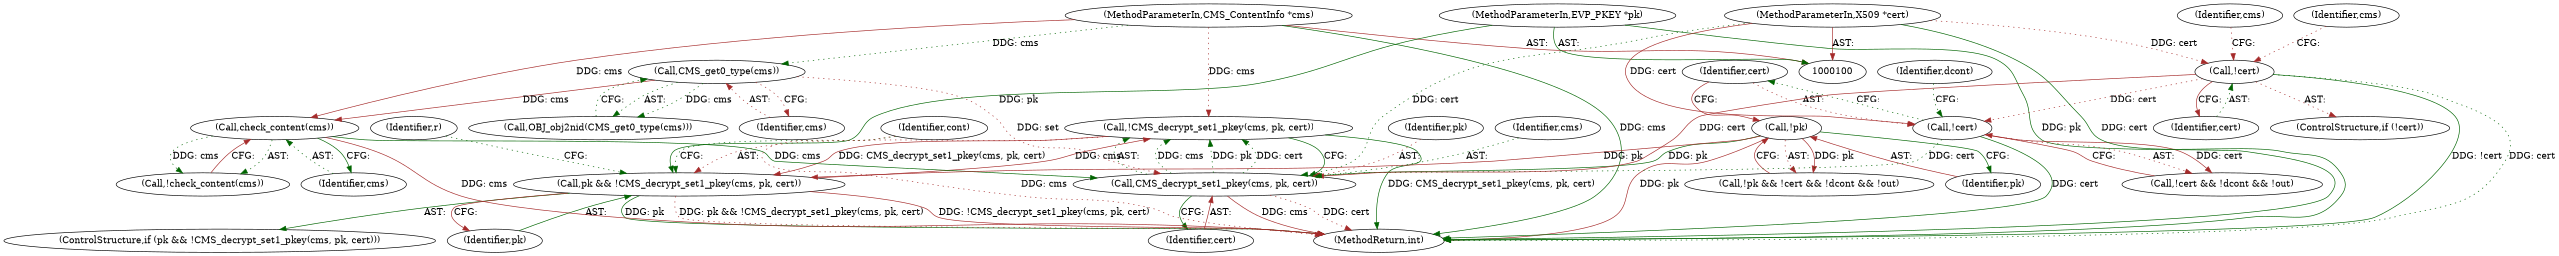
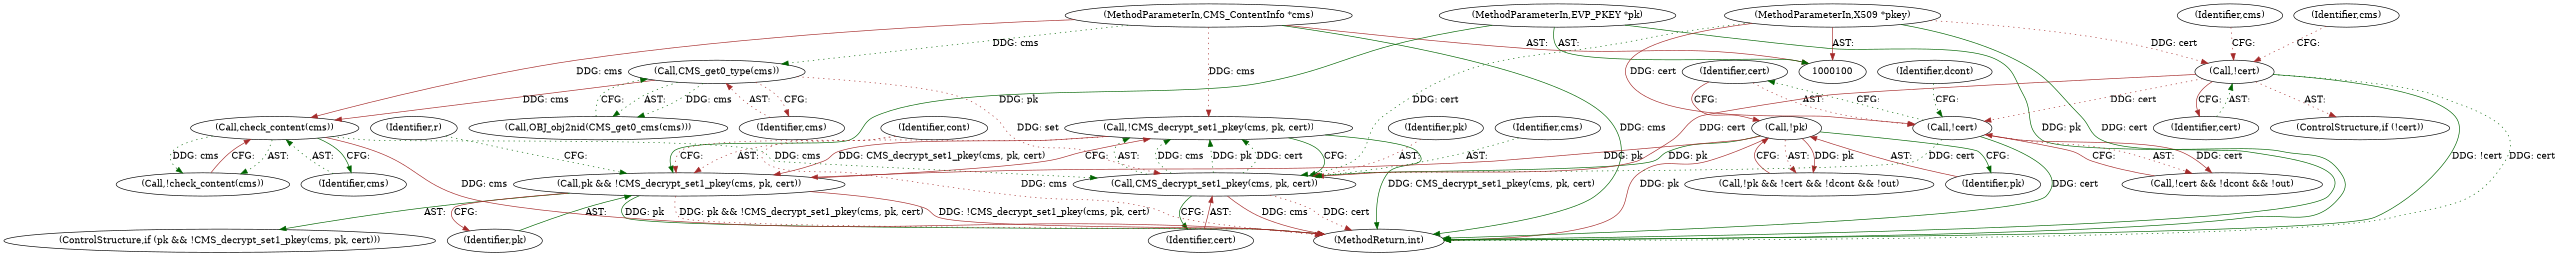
  digraph {
    edge [color=brown style=solid]
    n1 [label="(Call,!CMS_decrypt_set1_pkey(cms, pk, cert))"]
    n2 [label="(Call,CMS_decrypt_set1_pkey(cms, pk, cert))"]
    n3 [label="(Call,pk && !CMS_decrypt_set1_pkey(cms, pk, cert))"]
    n4 [label="(MethodReturn,int)"]
    n5 [label="(Identifier,cert)"]
    n6 [label="(ControlStructure,if (pk && !CMS_decrypt_set1_pkey(cms, pk, cert)))"]
    n7 [label="(Identifier,pk)"]
    n8 [label="(Call,CMS_get0_type(cms))"]
    n9 [label="(Call,check_content(cms))"]
    n10 [label="(Identifier,cms)"]
-   n11 [label="(Call,OBJ_obj2nid(CMS_get0_type(cms)))"]
+   n11 [label="(Call,OBJ_obj2nid(CMS_get0_cms(cms)))"]
    n12 [label="(Call,!check_content(cms))"]
    n13 [label="(Identifier,cms)"]
    n14 [label="(MethodParameterIn,CMS_ContentInfo *cms)"]
    1000100
    n16 [label="(Call,!pk)"]
    n17 [label="(Call,!pk && !cert && !dcont && !out)"]
    n18 [label="(Identifier,pk)"]
    n19 [label="(MethodParameterIn,EVP_PKEY *pk)"]
    n20 [label="(Call,!cert)"]
    n21 [label="(Call,!cert && !dcont && !out)"]
    n22 [label="(Identifier,cert)"]
    n23 [label="(Call,!cert)"]
    n24 [label="(Identifier,cert)"]
    n25 [label="(ControlStructure,if (!cert))"]
-   n26 [label="(MethodParameterIn,X509 *cert)"]
+   n26 [label="(MethodParameterIn,X509 *pkey)"]
    n27 [label="(Identifier,dcont)"]
    n28 [label="(Identifier,pk)"]
    n29 [label="(Identifier,cms)"]
    n30 [label="(Identifier,cont)"]
    n31 [label="(Identifier,cms)"]
    n32 [label="(Identifier,cms)"]
    n33 [label="(Identifier,r)"]
    n1 -> n2 [color=darkgreen label="CFG: "]
    n1 -> n3 [label="AST: " style=dotted]
    n1 -> n3 [label="DDG: CMS_decrypt_set1_pkey(cms, pk, cert)"]
    n1 -> n4 [color=darkgreen label="DDG: CMS_decrypt_set1_pkey(cms, pk, cert)"]
    n2 -> n1 [color=darkgreen label="AST: " style=dotted]
    n2 -> n1 [color=darkgreen label="DDG: cms" style=dotted]
    n2 -> n1 [color=darkgreen label="DDG: pk" style=dotted]
    n2 -> n1 [color=darkgreen label="DDG: cert" style=dotted]
    n2 -> n4 [label="DDG: cms"]
    n2 -> n4 [label="DDG: cert" style=dotted]
    n2 -> n5 [color=darkgreen label="CFG: "]
-   n3 -> n1 [label="DDG: cms"]
+   n3 -> n1 [label="CFG: "]
    n3 -> n4 [color=darkgreen label="DDG: pk"]
    n3 -> n4 [label="DDG: pk && !CMS_decrypt_set1_pkey(cms, pk, cert)" style=dotted]
    n3 -> n4 [label="DDG: !CMS_decrypt_set1_pkey(cms, pk, cert)"]
    n3 -> n6 [color=darkgreen label="AST: "]
    n3 -> n7 [label="CFG: "]
    n5 -> n2 [label="AST: "]
    n7 -> n3 [color=darkgreen label="AST: "]
    n8 -> n2 [label="DDG: set" style=dotted]
    n8 -> n9 [label="DDG: cms"]
    n8 -> n10 [label="CFG: " style=dotted]
    n8 -> n11 [color=darkgreen label="AST: " style=dotted]
    n8 -> n11 [color=darkgreen label="DDG: cms" style=dotted]
-   n9 -> n2 [color=darkgreen label="DDG: cms"]
+   n9 -> n2 [color=darkgreen label="DDG: cms" style=dotted]
    n9 -> n4 [label="DDG: cms"]
    n9 -> n12 [color=darkgreen label="AST: " style=dotted]
    n9 -> n12 [color=darkgreen label="DDG: cms" style=dotted]
    n9 -> n13 [color=darkgreen label="CFG: "]
    n10 -> n8 [label="AST: " style=dotted]
    n11 -> n8 [color=darkgreen label="CFG: " style=dotted]
    n12 -> n9 [label="CFG: "]
    n13 -> n9 [color=darkgreen label="AST: " style=dotted]
    n14 -> n1 [label="DDG: cms" style=dotted]
    n14 -> n4 [color=darkgreen label="DDG: cms"]
    n14 -> n8 [color=darkgreen label="DDG: cms" style=dotted]
    n14 -> n9 [label="DDG: cms"]
    n14 -> 1000100 [label="AST: "]
    n16 -> n2 [color=darkgreen label="DDG: pk"]
    n16 -> n3 [label="DDG: pk"]
    n16 -> n4 [label="DDG: pk"]
    n16 -> n17 [label="AST: " style=dotted]
    n16 -> n17 [label="DDG: pk"]
    n16 -> n18 [color=darkgreen label="CFG: "]
    n17 -> n16 [label="CFG: "]
    n18 -> n16 [label="AST: "]
    n19 -> n3 [color=darkgreen label="DDG: pk"]
    n19 -> n4 [color=darkgreen label="DDG: pk"]
    n19 -> 1000100 [color=darkgreen label="AST: "]
    n20 -> n2 [color=darkgreen label="DDG: cert" style=dotted]
    n20 -> n4 [color=darkgreen label="DDG: cert"]
    n20 -> n21 [label="AST: " style=dotted]
    n20 -> n21 [label="DDG: cert"]
    n20 -> n22 [color=darkgreen label="CFG: " style=dotted]
    n21 -> n20 [label="CFG: "]
    n22 -> n16 [label="CFG: "]
    n22 -> n20 [label="AST: " style=dotted]
    n23 -> n2 [label="DDG: cert"]
    n23 -> n4 [color=darkgreen label="DDG: !cert"]
    n23 -> n4 [color=darkgreen label="DDG: cert" style=dotted]
    n23 -> n20 [label="DDG: cert" style=dotted]
    n23 -> n24 [label="CFG: "]
    n23 -> n25 [label="AST: " style=dotted]
    n24 -> n23 [color=darkgreen label="AST: " style=dotted]
    n26 -> n2 [color=darkgreen label="DDG: cert" style=dotted]
    n26 -> n4 [color=darkgreen label="DDG: cert"]
    n26 -> 1000100 [label="AST: "]
    n26 -> n20 [label="DDG: cert"]
    n26 -> n23 [label="DDG: cert" style=dotted]
    n27 -> n20 [color=darkgreen label="CFG: " style=dotted]
    n28 -> n2 [label="AST: " style=dotted]
    n29 -> n23 [label="CFG: " style=dotted]
-   n30 -> n3 [color=darkgreen label="CFG: " style=dotted]
+   n30 -> n3 [label="CFG: " style=dotted]
    n30 -> n4 [label="DDG: cms" style=dotted]
    n31 -> n2 [color=darkgreen label="AST: " style=dotted]
    n32 -> n23 [label="CFG: " style=dotted]
    n33 -> n3 [color=darkgreen label="CFG: " style=dotted]
  }
